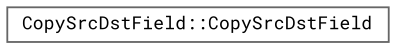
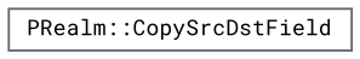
  digraph {
    rankdir=TB
    fontname="Roboto Mono"
-   n1 [color=grey40 fillcolor=white fontname="Roboto Mono" fontsize=10 height=0.2 label="CopySrcDstField::CopySrcDstField" shape=box style=filled width=0.4]
+   n1 [color=grey40 fillcolor=white fontname="Roboto Mono" fontsize=10 height=0.2 label="PRealm::CopySrcDstField" shape=box style=filled width=0.4]
  }
